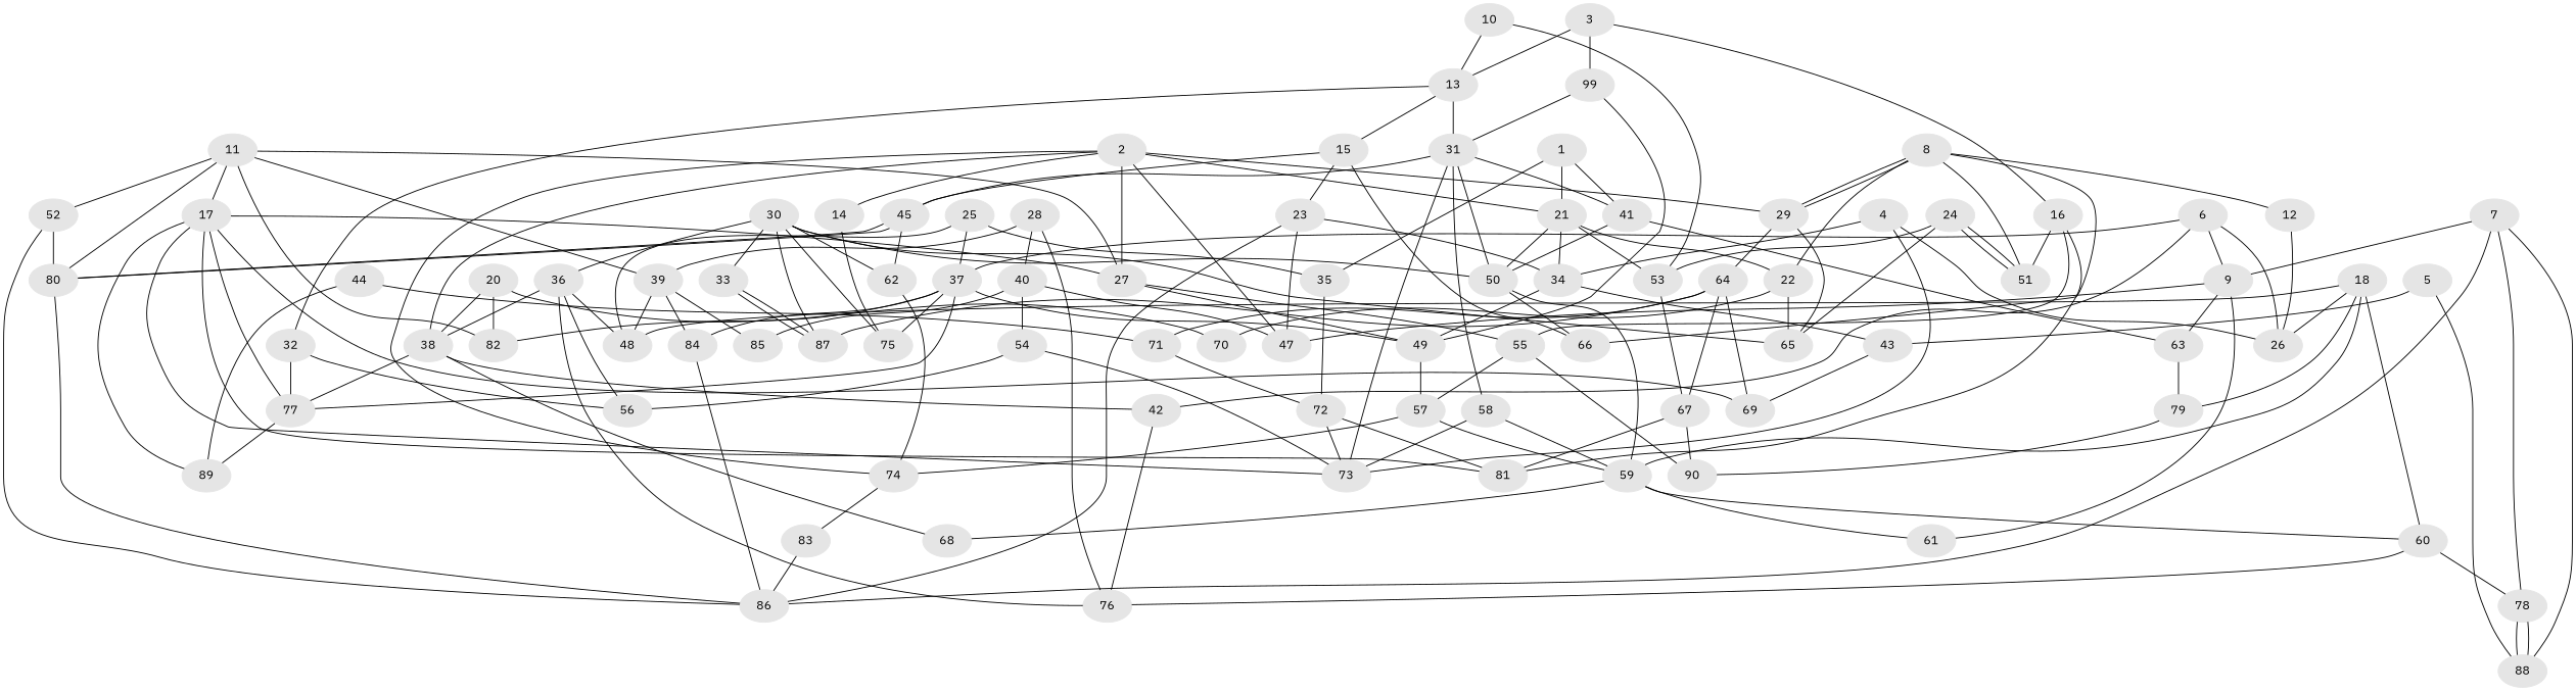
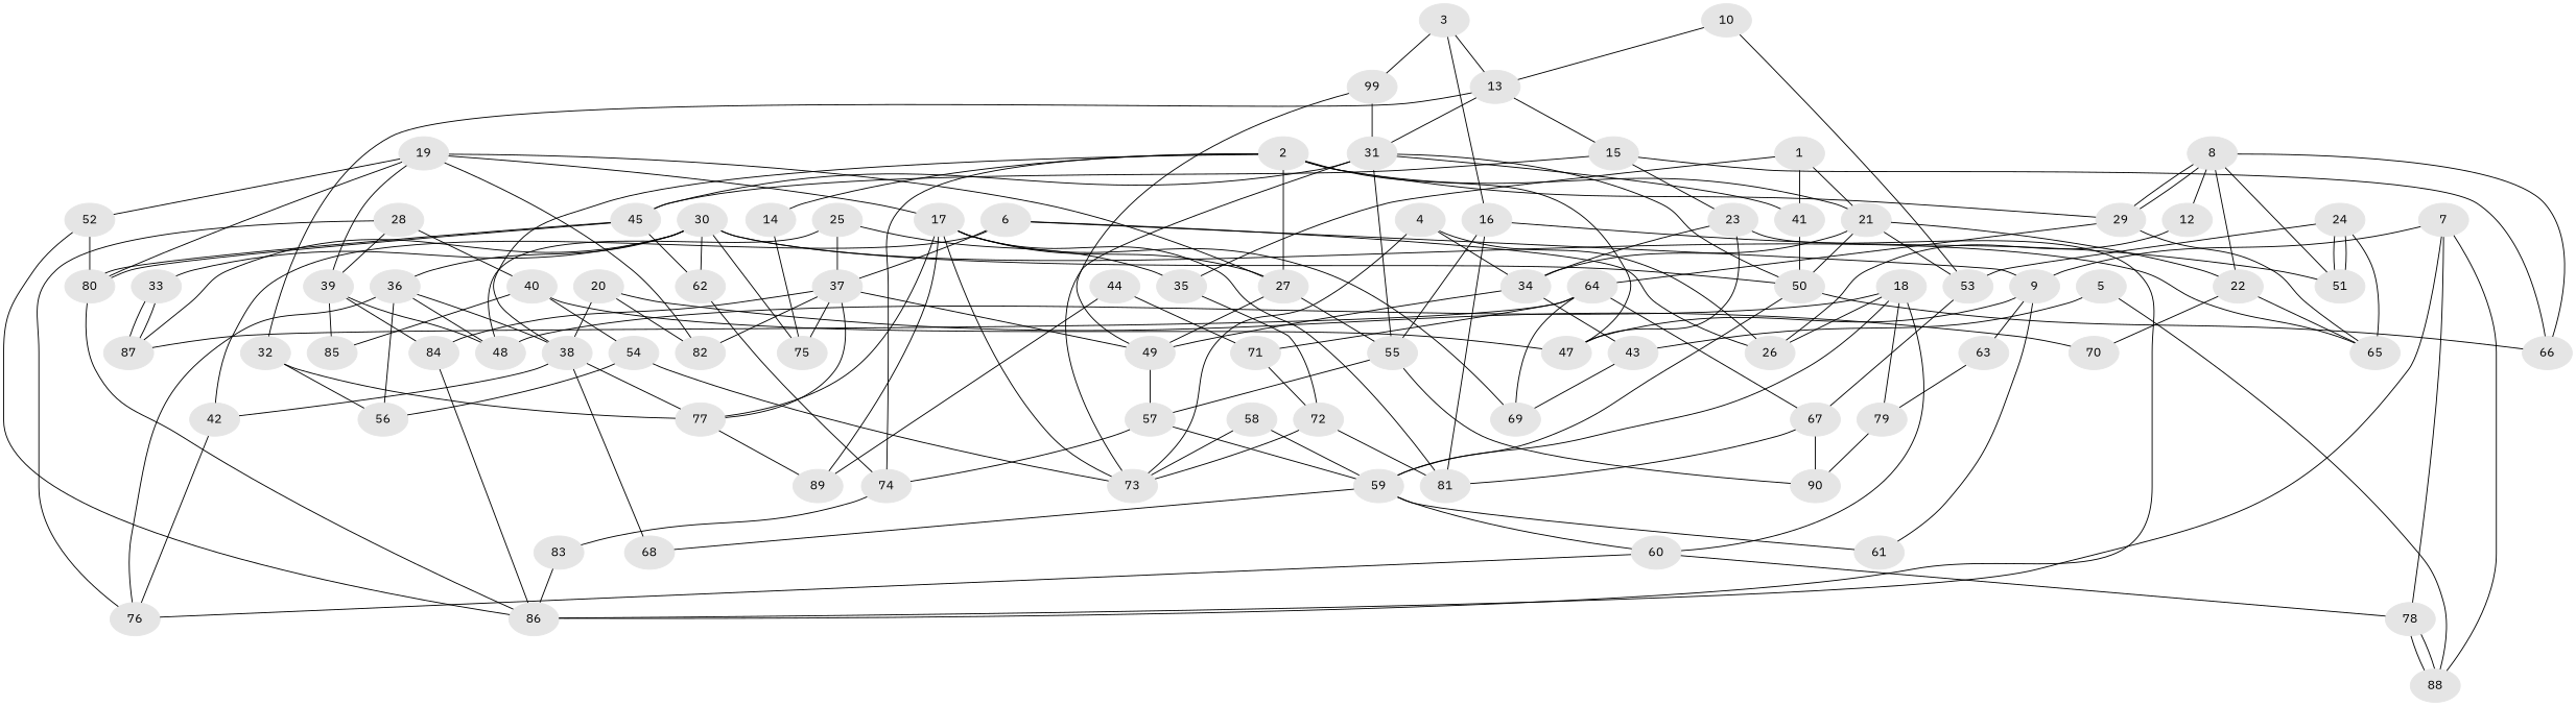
  graph {
    fontname="IBM Plex Sans"
    node [color=gray90 fontname="IBM Plex Sans" style=filled]
    edge [fontname="IBM Plex Sans"]
    1
    21
    35
    41
    34
    22
    53
    50
    72
    63
    2
    14
    27
    29
    38
    47
    74
    75
    55
    49
    65
    64
    42
    77
    68
    83
    3
    13
    16
    n30 [label=99]
    15
    31
    32
    51
    81
    4
    26
    73
    43
    5
    88
    69
    6
    9
    37
    61
    84
    82
    76
    7
    78
    86
    8
    12
    66
    70
    79
    10
    67
-   11
+   11 [label=19]
    17
    39
    52
    80
    89
    48
    85
    23
    45
    58
    56
    62
    57
    90
    18
    59
    60
    20
    24
    25
    28
    40
    54
    87
    71
    30
    33
    36
    44
    1 -- 21
    1 -- 35
    1 -- 41
    21 -- 34
    21 -- 22
    21 -- 53
    21 -- 50
    35 -- 72
    41 -- 50
-   41 -- 63
    34 -- 49
    34 -- 43
    22 -- 65
    22 -- 70
    53 -- 67
    50 -- 66
    50 -- 59
    72 -- 81
    72 -- 73
    63 -- 79
    2 -- 21
    2 -- 14
    2 -- 27
    2 -- 29
    2 -- 38
    2 -- 47
    2 -- 74
    14 -- 75
    27 -- 55
    27 -- 49
    29 -- 65
    29 -- 64
    38 -- 42
    38 -- 77
    38 -- 68
    74 -- 83
    55 -- 57
    55 -- 90
    49 -- 57
    64 -- 69
    64 -- 67
    64 -- 87
    64 -- 71
    42 -- 76
    77 -- 89
    83 -- 86
    3 -- 13
    3 -- 16
    3 -- n30
    13 -- 15
    13 -- 31
    13 -- 32
    16 -- 55
    16 -- 51
    16 -- 81
    n30 -- 49
    n30 -- 31
    15 -- 66
    15 -- 23
    15 -- 45
    31 -- 41
    31 -- 50
    31 -- 73
    31 -- 45
-   31 -- 58
+   31 -- 55
    32 -- 77
    32 -- 56
    4 -- 34
    4 -- 26
    4 -- 73
    43 -- 69
    5 -- 43
    5 -- 88
    6 -- 42
    6 -- 26
    6 -- 9
    6 -- 37
    9 -- 63
    9 -- 47
    9 -- 61
    37 -- 75
    37 -- 49
    37 -- 77
    37 -- 84
    37 -- 82
    84 -- 86
    7 -- 88
    7 -- 9
    7 -- 78
    7 -- 86
    78 -- 88
    78 -- 88
    8 -- 22
    8 -- 29
    8 -- 29
    8 -- 51
    8 -- 12
    8 -- 66
    12 -- 26
    79 -- 90
    10 -- 53
    10 -- 13
    67 -- 81
    67 -- 90
    11 -- 27
    11 -- 82
    11 -- 17
    11 -- 39
    11 -- 52
    11 -- 80
    17 -- 27
    17 -- 77
    17 -- 81
    17 -- 73
    17 -- 69
    17 -- 89
    39 -- 84
    39 -- 48
    39 -- 85
    52 -- 86
    52 -- 80
    80 -- 86
    23 -- 34
    23 -- 47
    23 -- 86
    45 -- 80
    45 -- 80
    45 -- 62
    58 -- 73
    58 -- 59
    62 -- 74
    57 -- 74
    57 -- 59
    18 -- 26
    18 -- 79
    18 -- 48
    18 -- 59
    18 -- 60
    59 -- 68
    59 -- 61
    59 -- 60
    60 -- 76
    60 -- 78
    20 -- 38
    20 -- 82
    20 -- 70
    24 -- 53
    24 -- 65
    24 -- 51
    24 -- 51
    25 -- 35
    25 -- 37
    25 -- 48
    28 -- 76
    28 -- 39
    28 -- 40
    40 -- 47
    40 -- 85
    40 -- 54
    54 -- 73
    54 -- 56
    71 -- 72
    30 -- 50
    30 -- 75
    30 -- 65
    30 -- 62
    30 -- 87
    30 -- 33
    30 -- 36
    33 -- 87
    33 -- 87
    36 -- 38
    36 -- 76
    36 -- 48
    36 -- 56
    44 -- 89
    44 -- 71
  }
